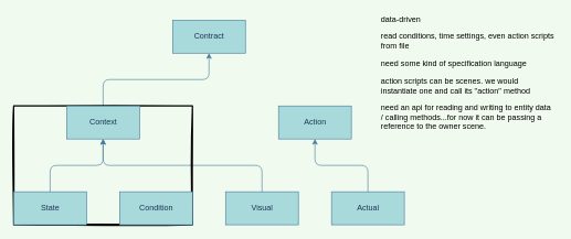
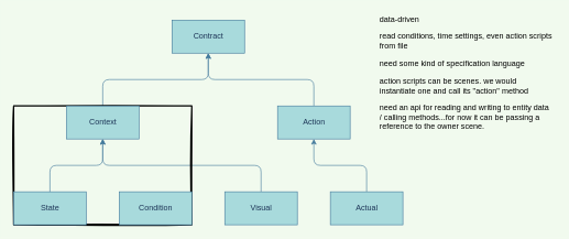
  <mxCell id="0" />
  <mxCell id="1" parent="0" />
  <mxCell id="2" style="edgeStyle=orthogonalEdgeStyle;orthogonalLoop=1;jettySize=auto;html=1;exitX=0.5;exitY=0;exitDx=0;exitDy=0;entryX=0.5;entryY=1;entryDx=0;entryDy=0;labelBackgroundColor=#F1FAEE;strokeColor=#457B9D;fontColor=#1D3557;" edge="1" parent="1" source="12" target="5"><mxGeometry relative="1" as="geometry" /></mxCell>
+ <mxCell id="3" style="edgeStyle=orthogonalEdgeStyle;orthogonalLoop=1;jettySize=auto;html=1;exitX=0.5;exitY=0;exitDx=0;exitDy=0;entryX=0.5;entryY=1;entryDx=0;entryDy=0;labelBackgroundColor=#F1FAEE;strokeColor=#457B9D;fontColor=#1D3557;" edge="1" parent="1" source="4" target="5"><mxGeometry relative="1" as="geometry"><mxPoint x="250" y="70" as="targetPoint" /></mxGeometry></mxCell>
  <mxCell id="4" value="Action" style="html=1;fillColor=#A8DADC;strokeColor=#457B9D;fontColor=#1D3557;" vertex="1" parent="1"><mxGeometry x="420" y="160" width="110" height="50" as="geometry" /></mxCell>
  <mxCell id="5" value="Contract" style="html=1;fillColor=#A8DADC;strokeColor=#457B9D;fontColor=#1D3557;" vertex="1" parent="1"><mxGeometry x="260" y="30" width="110" height="50" as="geometry" /></mxCell>
  <mxCell id="6" style="edgeStyle=orthogonalEdgeStyle;orthogonalLoop=1;jettySize=auto;html=1;exitX=0.5;exitY=0;exitDx=0;exitDy=0;labelBackgroundColor=#F1FAEE;strokeColor=#457B9D;fontColor=#1D3557;" edge="1" parent="1" source="7" target="12"><mxGeometry relative="1" as="geometry" /></mxCell>
  <mxCell id="7" value="Visual" style="html=1;fillColor=#A8DADC;strokeColor=#457B9D;fontColor=#1D3557;" vertex="1" parent="1"><mxGeometry x="340" y="290" width="110" height="50" as="geometry" /></mxCell>
  <mxCell id="8" style="edgeStyle=orthogonalEdgeStyle;orthogonalLoop=1;jettySize=auto;html=1;exitX=0.5;exitY=0;exitDx=0;exitDy=0;entryX=0.5;entryY=1;entryDx=0;entryDy=0;labelBackgroundColor=#F1FAEE;strokeColor=#457B9D;fontColor=#1D3557;" edge="1" parent="1" source="9" target="4"><mxGeometry relative="1" as="geometry"><mxPoint x="560" y="240" as="targetPoint" /></mxGeometry></mxCell>
  <mxCell id="9" value="Actual" style="html=1;fillColor=#A8DADC;strokeColor=#457B9D;fontColor=#1D3557;" vertex="1" parent="1"><mxGeometry x="500" y="290" width="110" height="50" as="geometry" /></mxCell>
  <mxCell id="10" value="&lt;p&gt;data-driven&lt;/p&gt;&lt;p&gt;read conditions, time settings, even action scripts from file&lt;/p&gt;&lt;p&gt;need some kind of specification language&amp;nbsp;&lt;/p&gt;&lt;p&gt;action scripts can be scenes. we would instantiate one and call its &quot;action&quot; method&amp;nbsp;&lt;/p&gt;&lt;p&gt;need an api for reading and writing to entity data / calling methods...for now it can be passing a reference to the owner scene.&lt;/p&gt;&lt;p&gt;&lt;/p&gt;" style="text;html=1;strokeColor=none;fillColor=none;spacing=5;spacingTop=-20;whiteSpace=wrap;overflow=hidden;rounded=0;" vertex="1" parent="1"><mxGeometry x="570" y="20" width="270" height="190" as="geometry" /></mxCell>
  <mxCell id="11" value="" style="group;strokeColor=#000000;rounded=0;glass=0;sketch=1;strokeWidth=2;shadow=0;" vertex="1" connectable="0" parent="1"><mxGeometry x="20" y="160" width="270" height="180" as="geometry" /></mxCell>
  <mxCell id="12" value="Context" style="html=1;fillColor=#A8DADC;strokeColor=#457B9D;fontColor=#1D3557;" vertex="1" parent="11"><mxGeometry x="80" width="110" height="50" as="geometry" /></mxCell>
  <mxCell id="13" value="State" style="html=1;fillColor=#A8DADC;strokeColor=#457B9D;fontColor=#1D3557;" vertex="1" parent="11"><mxGeometry y="130" width="110" height="50" as="geometry" /></mxCell>
  <mxCell id="14" value="Condition" style="html=1;fillColor=#A8DADC;strokeColor=#457B9D;fontColor=#1D3557;" vertex="1" parent="11"><mxGeometry x="160" y="130" width="110" height="50" as="geometry" /></mxCell>
  <mxCell id="15" style="edgeStyle=orthogonalEdgeStyle;orthogonalLoop=1;jettySize=auto;html=1;exitX=0.5;exitY=0;exitDx=0;exitDy=0;entryX=0.5;entryY=1;entryDx=0;entryDy=0;labelBackgroundColor=#F1FAEE;strokeColor=#457B9D;fontColor=#1D3557;" edge="1" parent="11" source="13" target="12"><mxGeometry relative="1" as="geometry" /></mxCell>
